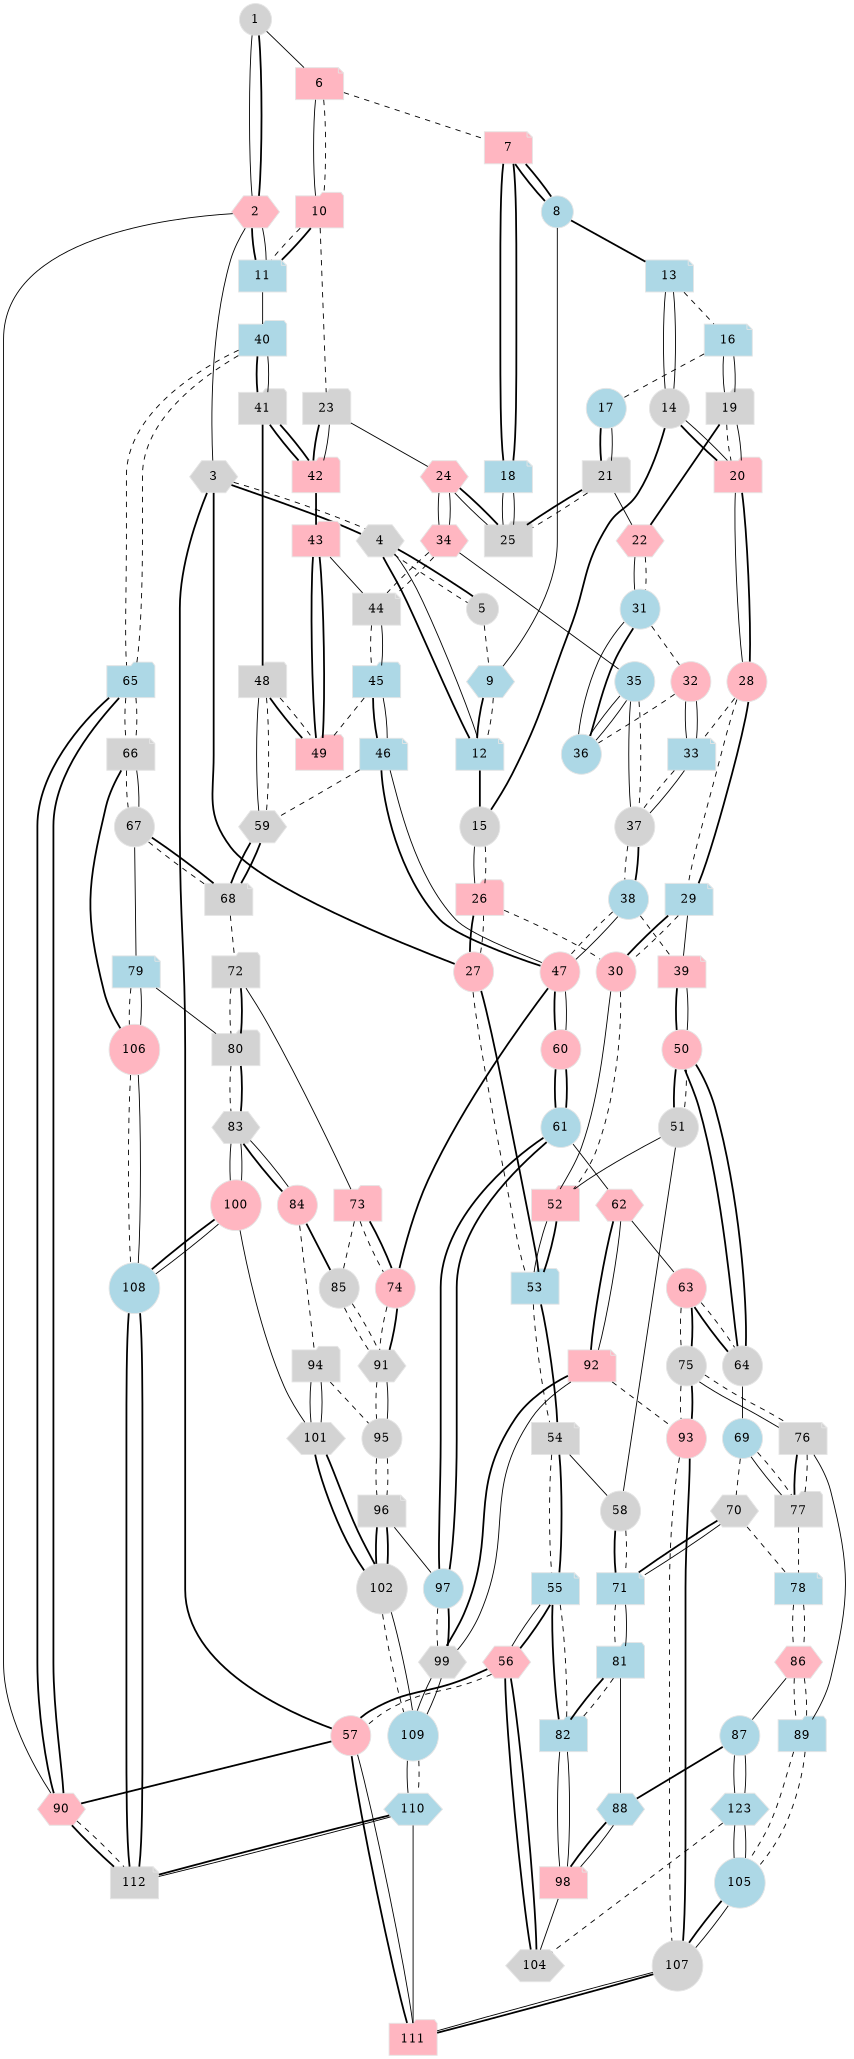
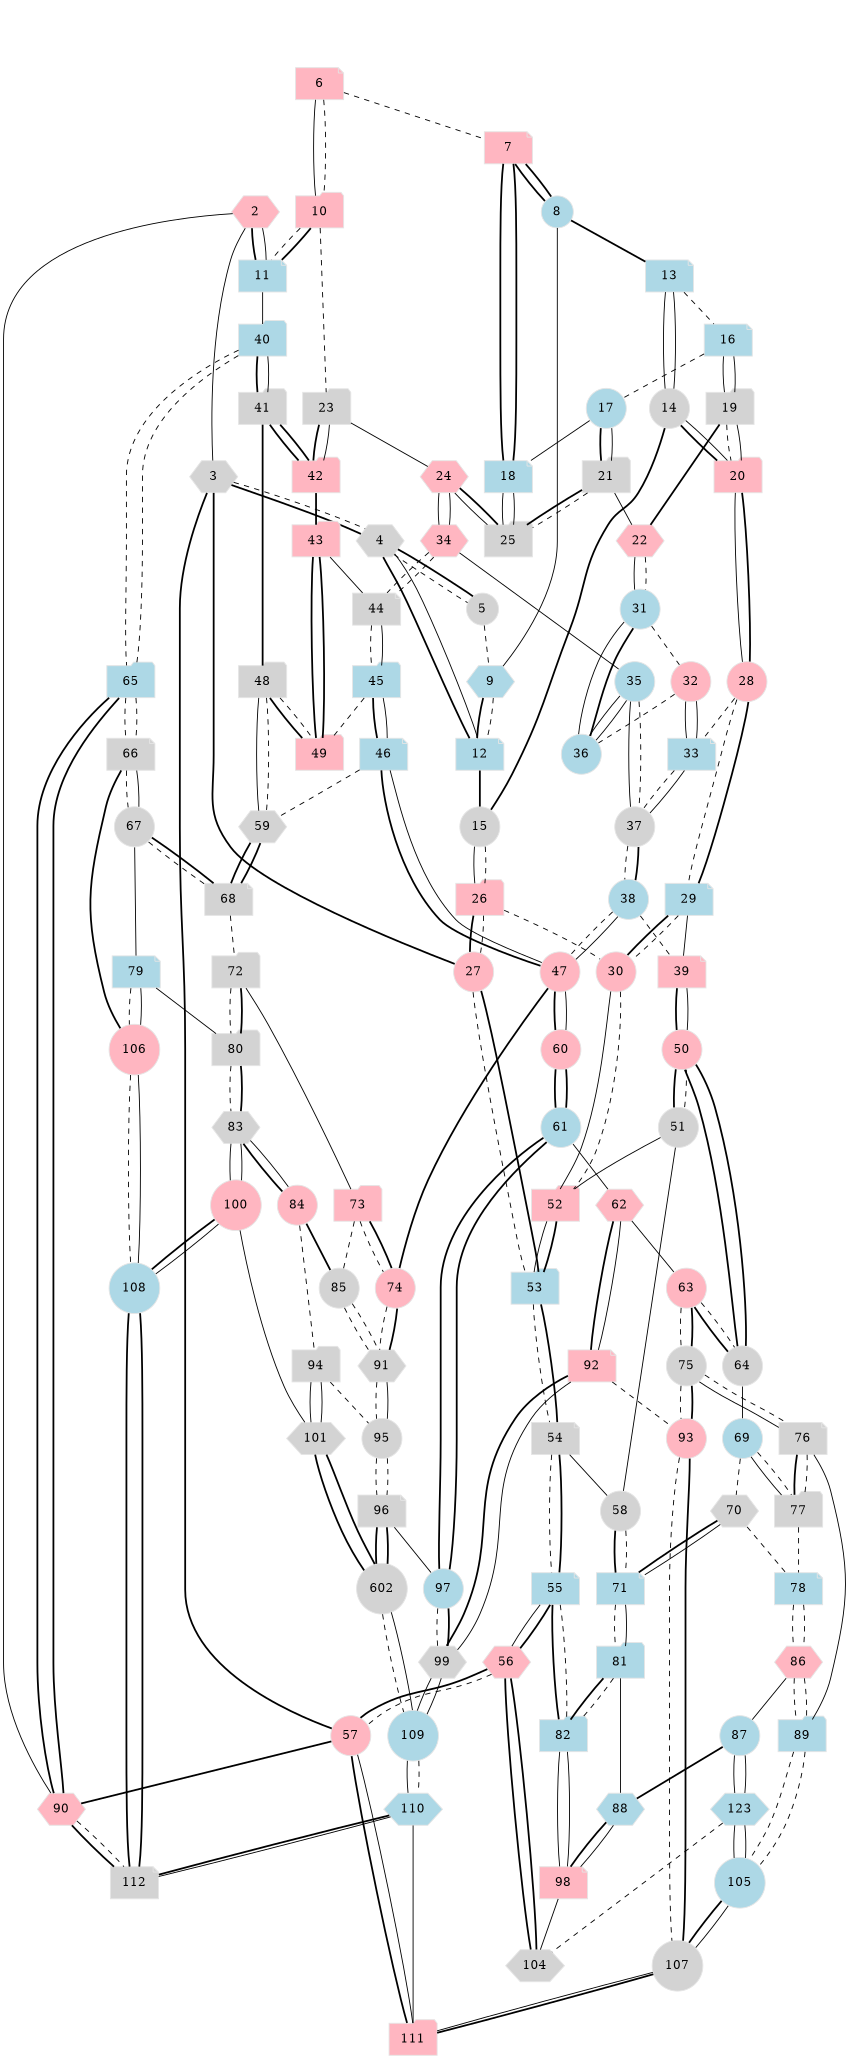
  graph {
    node [color=gray90 fillcolor=lightgrey shape=circle style=filled]
    edge [style=solid]
    2 [fillcolor=lightpink shape=hexagon]
-   1
    6 [fillcolor=lightpink shape=note]
    3 [shape=hexagon]
    11 [fillcolor=lightblue shape=note]
    90 [fillcolor=lightpink shape=hexagon]
    7 [fillcolor=lightpink shape=note]
    10 [fillcolor=lightpink shape=folder]
    4 [shape=hexagon]
    27 [fillcolor=lightpink]
    57 [fillcolor=lightpink]
    40 [fillcolor=lightblue shape=folder]
    112 [shape=note]
    5
    12 [fillcolor=lightblue shape=note]
    53 [fillcolor=lightblue shape=folder]
    111 [fillcolor=lightpink shape=folder]
    9 [fillcolor=lightblue shape=hexagon]
    15
    8 [fillcolor=lightblue]
    18 [fillcolor=lightblue shape=note]
    23 [shape=folder]
    13 [fillcolor=lightblue shape=note]
    25 [shape=folder]
    14
    16 [fillcolor=lightblue shape=note]
    24 [fillcolor=lightpink shape=hexagon]
    42 [fillcolor=lightpink shape=folder]
    41 [shape=folder]
    65 [fillcolor=lightblue shape=folder]
    26 [fillcolor=lightpink shape=folder]
    20 [fillcolor=lightpink shape=folder]
    17 [fillcolor=lightblue]
    19 [shape=folder]
    28 [fillcolor=lightpink]
    30 [fillcolor=lightpink]
    21 [shape=folder]
    22 [fillcolor=lightpink shape=hexagon]
    31 [fillcolor=lightblue]
    29 [fillcolor=lightblue shape=note]
    33 [fillcolor=lightblue shape=note]
    32 [fillcolor=lightpink]
    36 [fillcolor=lightblue]
    34 [fillcolor=lightpink shape=hexagon]
    43 [fillcolor=lightpink shape=folder]
    35 [fillcolor=lightblue]
    44 [shape=note]
    52 [fillcolor=lightpink shape=folder]
    54 [shape=note]
    39 [fillcolor=lightpink shape=note]
    37
    50 [fillcolor=lightpink]
    38 [fillcolor=lightblue]
    45 [fillcolor=lightblue shape=folder]
    47 [fillcolor=lightpink]
    60 [fillcolor=lightpink]
    74 [fillcolor=lightpink]
    51
    64
    48 [shape=folder]
    66 [shape=note]
    49 [fillcolor=lightpink shape=folder]
    59 [shape=hexagon]
    46 [fillcolor=lightblue shape=note]
    68 [shape=note]
    61 [fillcolor=lightblue]
    58
    69 [fillcolor=lightblue]
    71 [fillcolor=lightblue shape=note]
    55 [fillcolor=lightblue shape=note]
    56 [fillcolor=lightpink shape=hexagon]
    82 [fillcolor=lightblue shape=folder]
    104 [shape=hexagon]
    98 [fillcolor=lightpink shape=note]
    81 [fillcolor=lightblue shape=folder]
    72 [shape=folder]
    62 [fillcolor=lightpink shape=hexagon]
    97 [fillcolor=lightblue]
    91 [shape=hexagon]
    63 [fillcolor=lightpink]
    92 [fillcolor=lightpink shape=note]
    99 [shape=hexagon]
    75
    93 [fillcolor=lightpink]
    76 [shape=note]
    70 [shape=hexagon]
    77 [shape=folder]
    67
    106 [fillcolor=lightpink]
    79 [fillcolor=lightblue shape=note]
    108 [fillcolor=lightblue]
    80 [shape=folder]
    73 [fillcolor=lightpink shape=folder]
    78 [fillcolor=lightblue shape=note]
    86 [fillcolor=lightpink shape=hexagon]
    88 [fillcolor=lightblue shape=hexagon]
    85
    83 [shape=hexagon]
    95
    89 [fillcolor=lightblue shape=folder]
    107
    105 [fillcolor=lightblue]
    87 [fillcolor=lightblue]
    84 [fillcolor=lightpink]
    100 [fillcolor=lightpink]
    94 [shape=folder]
    101 [shape=hexagon]
    n108 [fillcolor=lightblue label=123 shape=hexagon]
    96 [shape=note]
    109 [fillcolor=lightblue]
-   102
+   102 [label=602]
    110 [fillcolor=lightblue shape=hexagon]
    2 -- 3
    2 -- 11 [style=bold]
    2 -- 11
    2 -- 90
-   1 -- 2
-   1 -- 2 [style=bold]
-   1 -- 6
    6 -- 7 [style=dashed]
    6 -- 10
    6 -- 10 [style=dashed]
    3 -- 4 [style=bold]
    3 -- 4 [style=dashed]
    3 -- 27 [style=bold]
    3 -- 57 [style=bold]
    11 -- 40
    90 -- 112 [style=bold]
    90 -- 112 [style=dashed]
    7 -- 8 [style=bold]
    7 -- 8 [style=bold]
    7 -- 18 [style=bold]
    7 -- 18 [style=bold]
    10 -- 11 [style=dashed]
    10 -- 11 [style=bold]
    10 -- 23 [style=dashed]
    4 -- 5 [style=dashed]
    4 -- 5 [style=bold]
    4 -- 12 [style=bold]
    4 -- 12
    27 -- 53 [style=dashed]
    27 -- 53 [style=bold]
    57 -- 90 [style=bold]
    57 -- 111 [style=bold]
    57 -- 111
    40 -- 41 [style=bold]
    40 -- 41
    40 -- 65 [style=dashed]
    40 -- 65 [style=dashed]
    5 -- 9 [style=dashed]
    12 -- 15 [style=bold]
    53 -- 54 [style=dashed]
    53 -- 54 [style=bold]
    9 -- 12 [style=bold]
    9 -- 12 [style=dashed]
    15 -- 26
    15 -- 26 [style=dashed]
    8 -- 9
    8 -- 13 [style=bold]
    18 -- 25
    18 -- 25
    23 -- 24
    23 -- 42 [style=bold]
    23 -- 42
    13 -- 14
    13 -- 14
    13 -- 16 [style=dashed]
    14 -- 15 [style=bold]
    14 -- 20 [style=bold]
    14 -- 20
    16 -- 17 [style=dashed]
    16 -- 19
    16 -- 19
    24 -- 25
    24 -- 25 [style=bold]
    24 -- 34
    24 -- 34
    42 -- 43 [style=bold]
    41 -- 42 [style=bold]
    41 -- 42 [style=bold]
    41 -- 48 [style=bold]
    65 -- 90 [style=bold]
    65 -- 90 [style=bold]
    65 -- 66 [style=dashed]
    65 -- 66 [style=dashed]
    26 -- 27 [style=bold]
    26 -- 27 [style=dashed]
    26 -- 30 [style=dashed]
    20 -- 28
    20 -- 28 [style=bold]
+   17 -- 18
    17 -- 21 [style=bold]
    17 -- 21
    19 -- 20 [style=dashed]
    19 -- 20
    19 -- 22 [style=bold]
    28 -- 29 [style=dashed]
    28 -- 29 [style=bold]
    28 -- 33 [style=dashed]
    30 -- 52
    30 -- 52 [style=dashed]
    21 -- 25 [style=bold]
    21 -- 25 [style=dashed]
    21 -- 22
    22 -- 31
    22 -- 31 [style=dashed]
    31 -- 32 [style=dashed]
    31 -- 36
    31 -- 36 [style=bold]
    29 -- 30 [style=bold]
    29 -- 30 [style=dashed]
    29 -- 39
    33 -- 37 [style=dashed]
    33 -- 37
    32 -- 33
    32 -- 33
    32 -- 36 [style=dashed]
    34 -- 35
    34 -- 44 [style=dashed]
    34 -- 44 [style=dashed]
    43 -- 44
    43 -- 49 [style=bold]
    43 -- 49 [style=bold]
    35 -- 36
    35 -- 36
    35 -- 37
    35 -- 37 [style=dashed]
    44 -- 45 [style=dashed]
    44 -- 45
    52 -- 53
    52 -- 53 [style=bold]
    54 -- 58
    54 -- 55 [style=dashed]
    54 -- 55 [style=bold]
    39 -- 50 [style=bold]
    39 -- 50
    37 -- 38 [style=dashed]
    37 -- 38 [style=bold]
    50 -- 51 [style=bold]
    50 -- 51 [style=dashed]
    50 -- 64 [style=bold]
    50 -- 64 [style=bold]
    38 -- 39 [style=dashed]
    38 -- 47 [style=dashed]
    38 -- 47
    45 -- 49 [style=dashed]
    45 -- 46 [style=bold]
    45 -- 46
    47 -- 60 [style=bold]
    47 -- 60
    47 -- 74 [style=bold]
    60 -- 61 [style=bold]
    60 -- 61 [style=bold]
    74 -- 91 [style=dashed]
    74 -- 91 [style=bold]
    51 -- 52
    51 -- 58
    64 -- 69
    48 -- 49 [style=bold]
    48 -- 49 [style=dashed]
    48 -- 59
    48 -- 59 [style=dashed]
    66 -- 67 [style=dashed]
    66 -- 67
    66 -- 106 [style=bold]
    59 -- 68 [style=bold]
    59 -- 68 [style=bold]
    46 -- 47 [style=bold]
    46 -- 47
    46 -- 59 [style=dashed]
    68 -- 72 [style=dashed]
    61 -- 62
    61 -- 97 [style=bold]
    61 -- 97 [style=bold]
    58 -- 71 [style=bold]
    58 -- 71 [style=dashed]
    69 -- 70 [style=dashed]
    69 -- 77
    69 -- 77 [style=dashed]
    71 -- 81 [style=dashed]
    71 -- 81
    55 -- 56
    55 -- 56 [style=bold]
    55 -- 82 [style=bold]
    55 -- 82 [style=dashed]
    56 -- 57 [style=bold]
    56 -- 57 [style=dashed]
    56 -- 104 [style=bold]
    56 -- 104 [style=bold]
    82 -- 98
    82 -- 98
    98 -- 104
    81 -- 82 [style=bold]
    81 -- 82 [style=dashed]
    81 -- 88
    72 -- 80 [style=dashed]
    72 -- 80 [style=bold]
    72 -- 73
    62 -- 63
    62 -- 92 [style=bold]
    62 -- 92
    97 -- 99 [style=dashed]
    97 -- 99 [style=bold]
    91 -- 95 [style=dashed]
    91 -- 95
    63 -- 64 [style=bold]
    63 -- 64 [style=dashed]
    63 -- 75 [style=dashed]
    63 -- 75 [style=bold]
    92 -- 99 [style=bold]
    92 -- 99
    92 -- 93 [style=dashed]
    99 -- 109
    99 -- 109
    75 -- 93 [style=dashed]
    75 -- 93 [style=bold]
    75 -- 76
    75 -- 76 [style=dashed]
    93 -- 107 [style=dashed]
    93 -- 107 [style=bold]
    76 -- 77 [style=bold]
    76 -- 77 [style=dashed]
    76 -- 89
    70 -- 71 [style=bold]
    70 -- 71
    70 -- 78 [style=dashed]
    77 -- 78 [style=dashed]
    67 -- 68 [style=dashed]
    67 -- 68 [style=bold]
    67 -- 79
    106 -- 108 [style=dashed]
    106 -- 108
    79 -- 106 [style=dashed]
    79 -- 106
    79 -- 80
    108 -- 112 [style=bold]
    108 -- 112 [style=bold]
    80 -- 83 [style=dashed]
    80 -- 83 [style=bold]
    73 -- 74 [style=dashed]
    73 -- 74 [style=bold]
    73 -- 85 [style=dashed]
    78 -- 86 [style=dashed]
    78 -- 86 [style=dashed]
    86 -- 89 [style=dashed]
    86 -- 89 [style=dashed]
    86 -- 87
    88 -- 98 [style=bold]
    88 -- 98
    85 -- 91 [style=dashed]
    85 -- 91 [style=dashed]
    83 -- 84 [style=bold]
    83 -- 84
    83 -- 100
    83 -- 100
    95 -- 96 [style=dashed]
    95 -- 96 [style=dashed]
    89 -- 105 [style=dashed]
    89 -- 105 [style=dashed]
    107 -- 111
    107 -- 111 [style=bold]
    105 -- 107 [style=bold]
    105 -- 107
    87 -- 88 [style=bold]
    87 -- n108
    87 -- n108
    84 -- 85 [style=bold]
    84 -- 94 [style=dashed]
    100 -- 108 [style=bold]
    100 -- 108
    100 -- 101
    94 -- 95 [style=dashed]
    94 -- 101
    94 -- 101
    101 -- 102 [style=bold]
    101 -- 102 [style=bold]
    n108 -- 104 [style=dashed]
    n108 -- 105
    n108 -- 105
    96 -- 97
    96 -- 102 [style=bold]
    96 -- 102 [style=bold]
    109 -- 110
    109 -- 110 [style=dashed]
    102 -- 109 [style=dashed]
    102 -- 109
    110 -- 112 [style=bold]
    110 -- 112
    110 -- 111
  }
